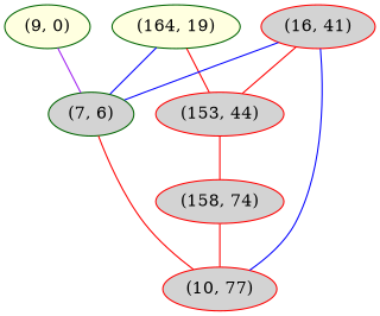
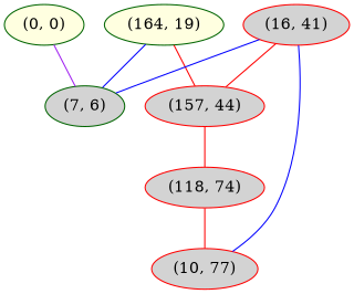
  graph {
    node [color=red fillcolor=lightgrey style=filled]
    edge [color=red weight=1]
-   "(0, 0)" [color=darkgreen fillcolor=lightyellow label="(9, 0)"]
+   "(0, 0)" [color=darkgreen fillcolor=lightyellow]
    "(7, 6)" [color=darkgreen]
    "(10, 77)"
    "(164, 19)" [color=darkgreen fillcolor=lightyellow]
-   "(157, 44)" [label="(153, 44)"]
-   "(158, 74)"
+   "(157, 44)"
+   "(158, 74)" [label="(118, 74)"]
    "(16, 41)"
    "(0, 0)" -- "(7, 6)" [color=purple weight=4]
-   "(7, 6)" -- "(10, 77)"
    "(164, 19)" -- "(7, 6)" [color=blue weight=3]
    "(164, 19)" -- "(157, 44)"
    "(157, 44)" -- "(158, 74)"
    "(158, 74)" -- "(10, 77)" [weight=3]
    "(16, 41)" -- "(7, 6)" [color=blue weight=3]
    "(16, 41)" -- "(10, 77)" [color=blue weight=3]
    "(16, 41)" -- "(157, 44)"
  }
